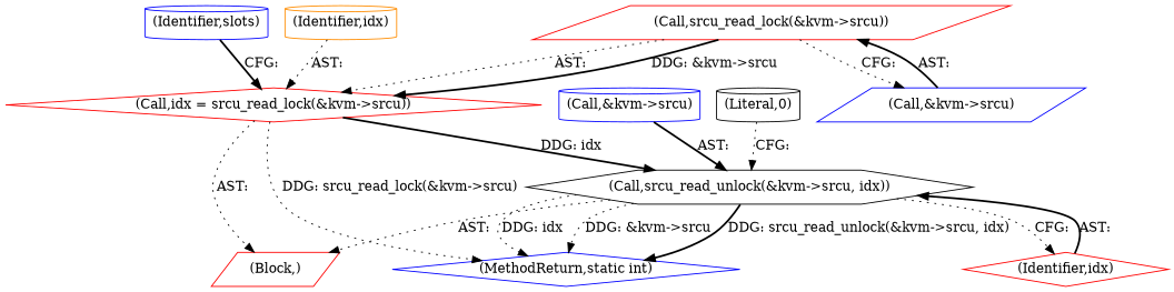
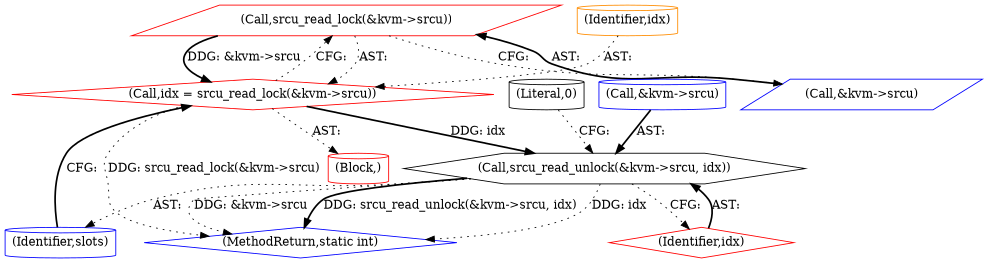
  digraph {
    node [color=red shape=cylinder]
    edge [style=dotted]
    n1 [label="(Call,srcu_read_lock(&kvm->srcu))" shape=parallelogram]
    n2 [label="(Call,idx = srcu_read_lock(&kvm->srcu))" shape=diamond]
    n3 [color=blue label="(Call,&kvm->srcu)" shape=parallelogram]
    n4 [color=black label="(Call,srcu_read_unlock(&kvm->srcu, idx))" shape=hexagon]
-   n5 [label="(Block,)" shape=parallelogram]
+   n5 [label="(Block,)"]
    n6 [color=blue label="(MethodReturn,static int)" shape=diamond]
    n7 [label="(Identifier,idx)" shape=diamond]
    n8 [color=black label="(Literal,0)"]
    n9 [color=blue label="(Call,&kvm->srcu)"]
    n10 [color=blue label="(Identifier,slots)"]
    n11 [color=darkorange label="(Identifier,idx)"]
    n1 -> n2 [label="AST: "]
    n1 -> n2 [label="DDG: &kvm->srcu" style=bold]
    n1 -> n3 [label="CFG: "]
+   n2 -> n1 [label="CFG: "]
    n2 -> n4 [label="DDG: idx" style=bold]
    n2 -> n5 [label="AST: "]
    n2 -> n6 [label="DDG: srcu_read_lock(&kvm->srcu)"]
    n3 -> n1 [label="AST: " style=bold]
-   n4 -> n5 [label="AST: "]
+   n4 -> n10 [label="AST: "]
    n4 -> n6 [label="DDG: idx"]
    n4 -> n6 [label="DDG: &kvm->srcu"]
    n4 -> n6 [label="DDG: srcu_read_unlock(&kvm->srcu, idx)" style=bold]
    n4 -> n7 [label="CFG: "]
    n7 -> n4 [label="AST: " style=bold]
    n8 -> n4 [label="CFG: "]
    n9 -> n4 [label="AST: " style=bold]
    n10 -> n2 [label="CFG: " style=bold]
    n11 -> n2 [label="AST: "]
  }
